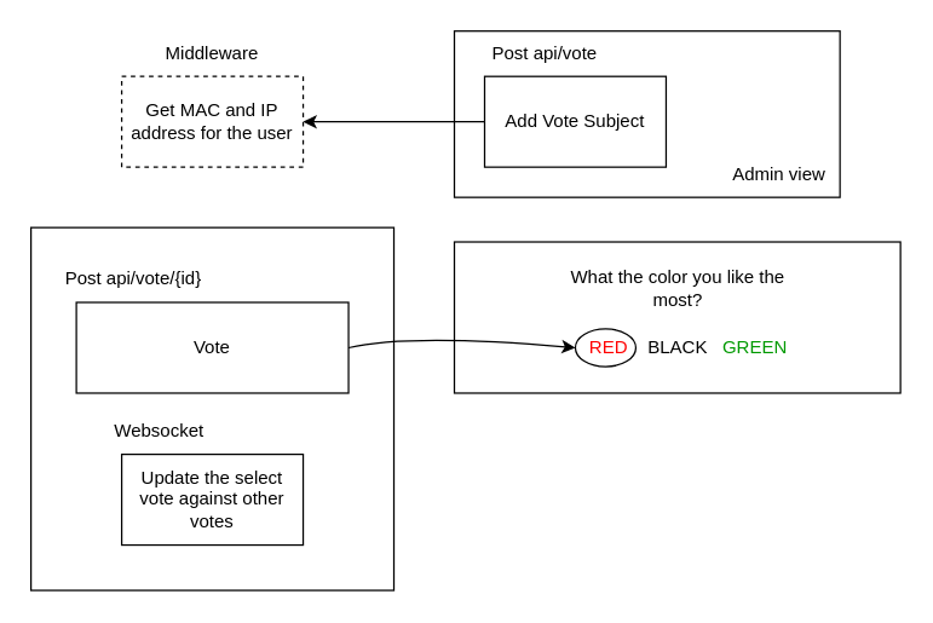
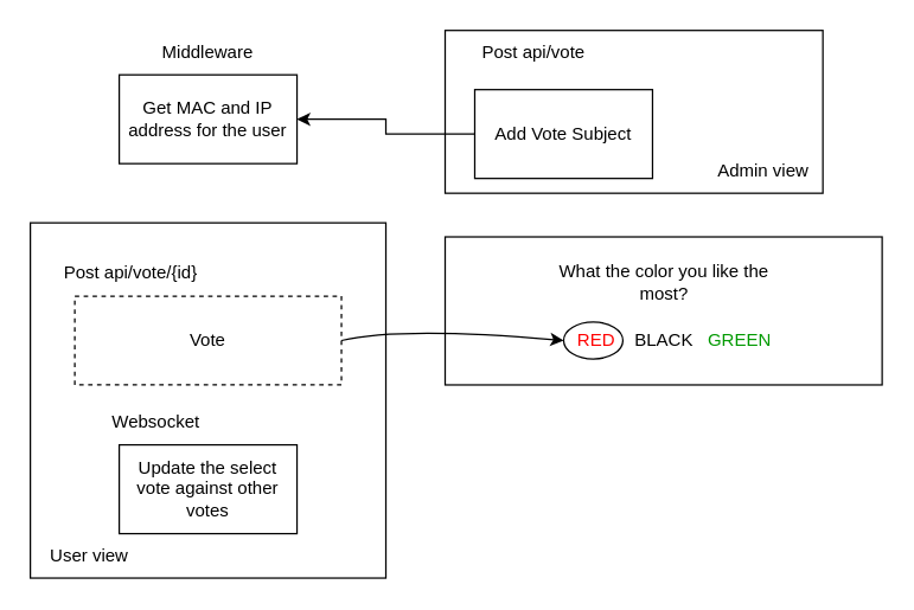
  <mxCell id="0" />
  <mxCell id="1" parent="0" />
  <mxCell id="2" value="" style="rounded=0;whiteSpace=wrap;html=1;fontColor=#000000;fillColor=none;" vertex="1" parent="1"><mxGeometry x="20" y="150" width="240" height="240" as="geometry" /></mxCell>
  <mxCell id="3" value="" style="rounded=0;whiteSpace=wrap;html=1;fontColor=#000000;fillColor=none;" vertex="1" parent="1"><mxGeometry x="300" y="20" width="255" height="110" as="geometry" /></mxCell>
  <mxCell id="4" value="" style="rounded=0;whiteSpace=wrap;html=1;" vertex="1" parent="1"><mxGeometry x="300" y="159.5" width="295" height="100" as="geometry" /></mxCell>
  <mxCell id="5" style="edgeStyle=orthogonalEdgeStyle;rounded=0;orthogonalLoop=1;jettySize=auto;html=1;exitX=0;exitY=0.5;exitDx=0;exitDy=0;entryX=1;entryY=0.5;entryDx=0;entryDy=0;fontColor=#000000;" edge="1" parent="1" source="6" target="14"><mxGeometry relative="1" as="geometry" /></mxCell>
- <mxCell id="6" value="Add Vote Subject" style="rounded=0;whiteSpace=wrap;html=1;" vertex="1" parent="1"><mxGeometry x="320" y="50" width="120" height="60" as="geometry" /></mxCell>
- <mxCell id="7" value="Vote" style="rounded=0;whiteSpace=wrap;html=1;" vertex="1" parent="1"><mxGeometry x="50" y="199.5" width="180" height="60" as="geometry" /></mxCell>
+ <mxCell id="6" value="Add Vote Subject" style="rounded=0;whiteSpace=wrap;html=1;" vertex="1" parent="1"><mxGeometry x="320" y="60" width="120" height="60" as="geometry" /></mxCell>
+ <mxCell id="7" value="Vote" style="rounded=0;whiteSpace=wrap;html=1;dashed=1;" vertex="1" parent="1"><mxGeometry x="50" y="199.5" width="180" height="60" as="geometry" /></mxCell>
  <mxCell id="8" value="What the color you like the most?" style="text;html=1;strokeColor=none;fillColor=none;align=center;verticalAlign=middle;whiteSpace=wrap;rounded=0;" vertex="1" parent="1"><mxGeometry x="372.5" y="169.5" width="150" height="40" as="geometry" /></mxCell>
  <mxCell id="9" style="edgeStyle=orthogonalEdgeStyle;rounded=0;orthogonalLoop=1;jettySize=auto;html=1;exitX=0.5;exitY=1;exitDx=0;exitDy=0;" edge="1" parent="1" source="4" target="4"><mxGeometry relative="1" as="geometry" /></mxCell>
  <mxCell id="10" value="&lt;font color=&quot;#ff0000&quot;&gt;RED&lt;/font&gt;&amp;nbsp; &amp;nbsp; BLACK&amp;nbsp; &amp;nbsp;&lt;font color=&quot;#009900&quot;&gt;GREEN&lt;/font&gt;" style="text;html=1;strokeColor=none;fillColor=none;align=center;verticalAlign=middle;whiteSpace=wrap;rounded=0;" vertex="1" parent="1"><mxGeometry x="380" y="209.5" width="150" height="40" as="geometry" /></mxCell>
  <mxCell id="11" value="" style="ellipse;whiteSpace=wrap;html=1;fontColor=#000000;fillColor=none;" vertex="1" parent="1"><mxGeometry x="380" y="217" width="40" height="25" as="geometry" /></mxCell>
  <mxCell id="12" value="" style="curved=1;endArrow=classic;html=1;rounded=0;fontColor=#000000;entryX=0;entryY=0.5;entryDx=0;entryDy=0;exitX=1;exitY=0.5;exitDx=0;exitDy=0;" edge="1" parent="1" source="7" target="11"><mxGeometry width="50" height="50" relative="1" as="geometry"><mxPoint x="310" y="280" as="sourcePoint" /><mxPoint x="360" y="230" as="targetPoint" /><Array as="points"><mxPoint x="270" y="220" /></Array></mxGeometry></mxCell>
  <mxCell id="13" value="Update the select vote against other votes" style="rounded=0;whiteSpace=wrap;html=1;" vertex="1" parent="1"><mxGeometry x="80" y="300" width="120" height="60" as="geometry" /></mxCell>
- <mxCell id="14" value="Get MAC and IP address for the user" style="rounded=0;whiteSpace=wrap;html=1;dashed=1;" vertex="1" parent="1"><mxGeometry x="80" y="50" width="120" height="60" as="geometry" /></mxCell>
+ <mxCell id="14" value="Get MAC and IP address for the user" style="rounded=0;whiteSpace=wrap;html=1;" vertex="1" parent="1"><mxGeometry x="80" y="50" width="120" height="60" as="geometry" /></mxCell>
  <mxCell id="15" value="Post api/vote" style="text;html=1;strokeColor=none;fillColor=none;align=center;verticalAlign=middle;whiteSpace=wrap;rounded=0;fontColor=#000000;" vertex="1" parent="1"><mxGeometry x="320" y="20" width="80" height="30" as="geometry" /></mxCell>
  <mxCell id="16" value="Middleware" style="text;html=1;strokeColor=none;fillColor=none;align=center;verticalAlign=middle;whiteSpace=wrap;rounded=0;fontColor=#000000;" vertex="1" parent="1"><mxGeometry x="100" y="20" width="80" height="30" as="geometry" /></mxCell>
  <mxCell id="17" value="Admin view" style="text;html=1;strokeColor=none;fillColor=none;align=center;verticalAlign=middle;whiteSpace=wrap;rounded=0;fontColor=#000000;" vertex="1" parent="1"><mxGeometry x="475" y="100" width="80" height="30" as="geometry" /></mxCell>
  <mxCell id="18" value="Post api/vote/{id}" style="text;html=1;strokeColor=none;fillColor=none;align=center;verticalAlign=middle;whiteSpace=wrap;rounded=0;fontColor=#000000;" vertex="1" parent="1"><mxGeometry x="38" y="168.5" width="100" height="30" as="geometry" /></mxCell>
+ <mxCell id="19" value="User view" style="text;html=1;strokeColor=none;fillColor=none;align=center;verticalAlign=middle;whiteSpace=wrap;rounded=0;fontColor=#000000;" vertex="1" parent="1"><mxGeometry x="20" y="360" width="80" height="30" as="geometry" /></mxCell>
  <mxCell id="20" value="Websocket" style="text;html=1;strokeColor=none;fillColor=none;align=center;verticalAlign=middle;whiteSpace=wrap;rounded=0;fontColor=#000000;" vertex="1" parent="1"><mxGeometry x="60" y="270" width="90" height="30" as="geometry" /></mxCell>
